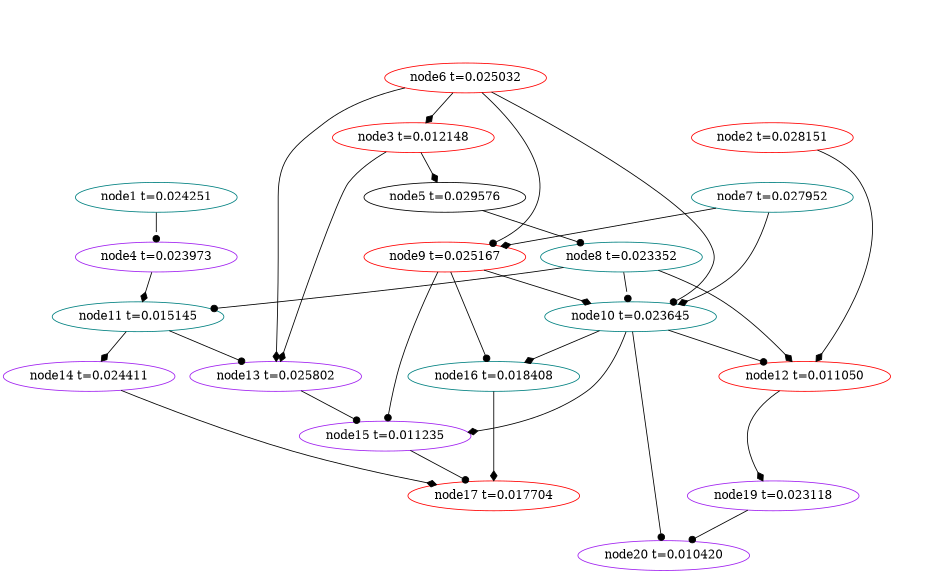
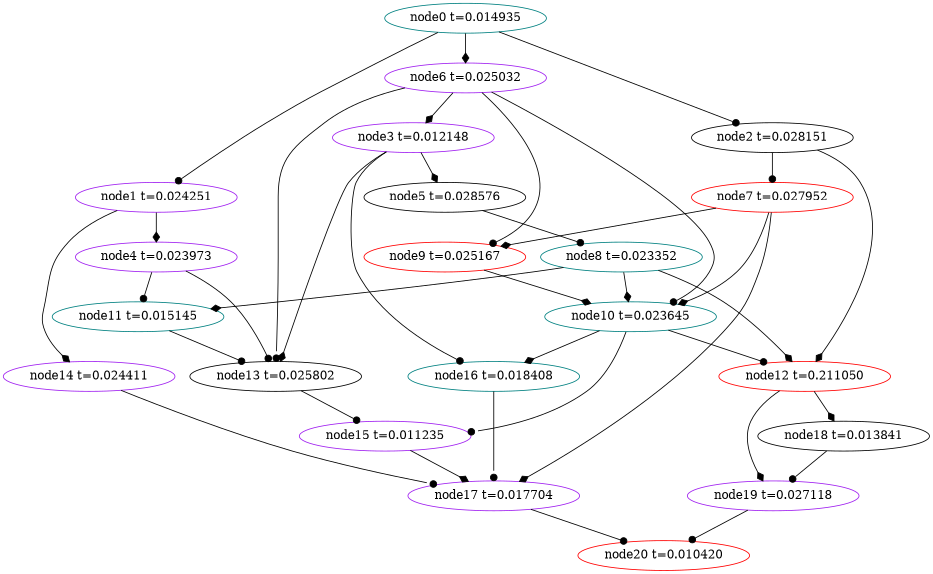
  digraph {
    node [color=purple]
    edge [arrowhead=diamond]
-   n1 [label="node20 t=0.010420"]
-   n2 [label="node19 t=0.023118"]
-   n4 [color=red label="node17 t=0.017704"]
+   n1 [color=red label="node20 t=0.010420"]
+   n2 [label="node19 t=0.027118"]
+   n3 [color=black label="node18 t=0.013841"]
+   n4 [label="node17 t=0.017704"]
    n5 [color=teal label="node16 t=0.018408"]
    n6 [label="node15 t=0.011235"]
    n7 [label="node14 t=0.024411"]
-   n8 [label="node13 t=0.025802"]
-   n9 [color=red label="node12 t=0.011050"]
+   n8 [color=black label="node13 t=0.025802"]
+   n9 [color=red label="node12 t=0.211050"]
    n10 [color=teal label="node11 t=0.015145"]
    n11 [color=teal label="node10 t=0.023645"]
    n12 [color=red label="node9 t=0.025167"]
    n13 [color=teal label="node8 t=0.023352"]
-   n14 [color=teal label="node7 t=0.027952"]
-   n15 [color=red label="node6 t=0.025032"]
-   n16 [color=red label="node3 t=0.012148"]
-   n17 [color=black label="node5 t=0.029576"]
+   n14 [color=red label="node7 t=0.027952"]
+   n15 [label="node6 t=0.025032"]
+   n16 [label="node3 t=0.012148"]
+   n17 [color=black label="node5 t=0.028576"]
    n18 [label="node4 t=0.023973"]
-   n19 [color=red label="node2 t=0.028151"]
-   n20 [color=teal label="node1 t=0.024251"]
+   n19 [color=black label="node2 t=0.028151"]
+   n20 [label="node1 t=0.024251"]
+   n21 [color=teal label="node0 t=0.014935"]
    n2 -> n1 [arrowhead=dot]
-   n11 -> n1 [arrowhead=dot]
-   n5 -> n4
-   n6 -> n4 [arrowhead=dot]
-   n7 -> n4
+   n3 -> n2 [arrowhead=dot]
+   n4 -> n1 [arrowhead=dot]
+   n5 -> n4 [arrowhead=dot]
+   n6 -> n4
+   n7 -> n4 [arrowhead=dot]
    n8 -> n6 [arrowhead=dot]
    n9 -> n2
-   n10 -> n7
+   n9 -> n3
+   n20 -> n7
    n10 -> n8 [arrowhead=dot]
    n11 -> n5
-   n11 -> n6
+   n11 -> n6 [arrowhead=dot]
    n11 -> n9 [arrowhead=dot]
-   n12 -> n5 [arrowhead=dot]
-   n12 -> n6 [arrowhead=dot]
+   n16 -> n5 [arrowhead=dot]
    n12 -> n11
    n13 -> n9
-   n13 -> n10 [arrowhead=dot]
-   n13 -> n11 [arrowhead=dot]
+   n13 -> n10
+   n13 -> n11
+   n14 -> n4
    n14 -> n11
    n14 -> n12
-   n15 -> n8
+   n15 -> n8 [arrowhead=dot]
    n15 -> n11 [arrowhead=dot]
    n15 -> n12 [arrowhead=dot]
    n15 -> n16
    n16 -> n8
    n16 -> n17
    n17 -> n13 [arrowhead=dot]
-   n18 -> n10
+   n18 -> n8 [arrowhead=dot]
+   n18 -> n10 [arrowhead=dot]
    n19 -> n9
-   n20 -> n18 [arrowhead=dot]
+   n19 -> n14 [arrowhead=dot]
+   n20 -> n18
+   n21 -> n15
+   n21 -> n19 [arrowhead=dot]
+   n21 -> n20 [arrowhead=dot]
  }
